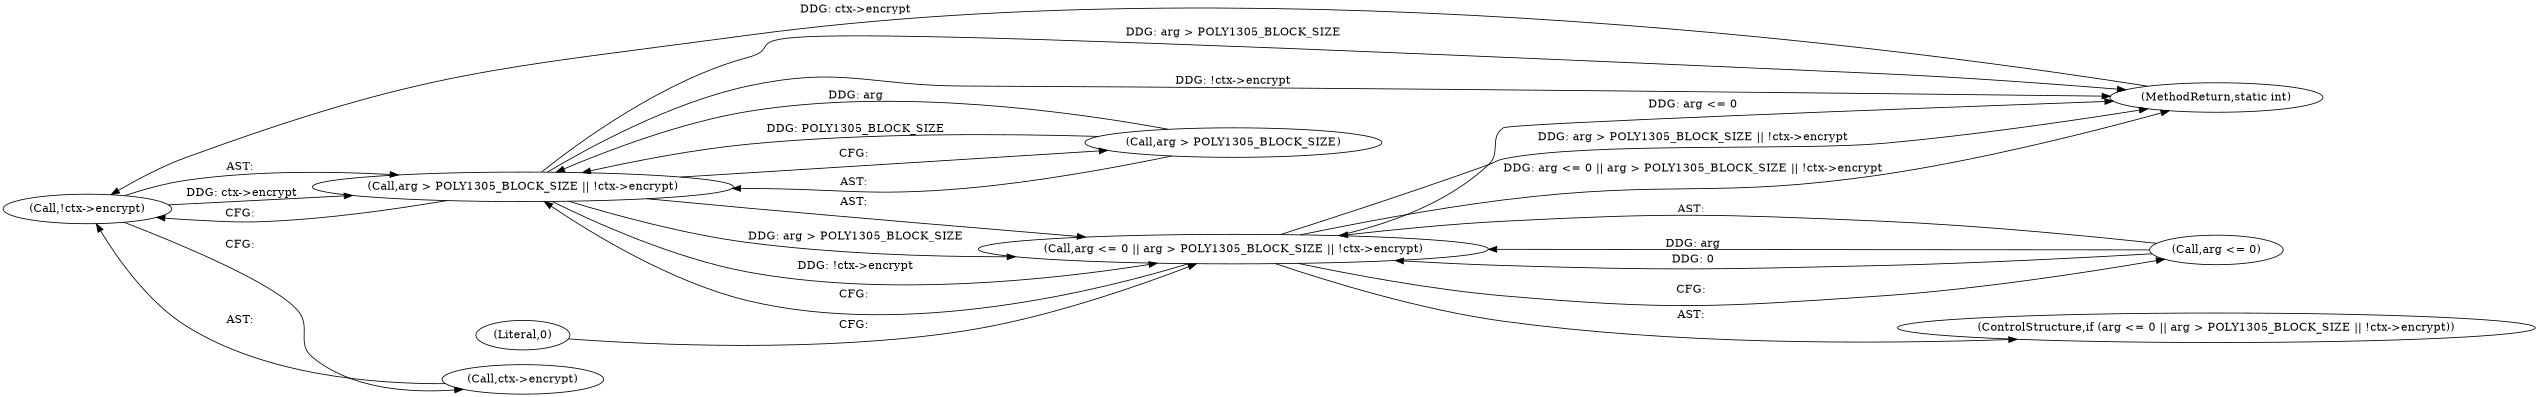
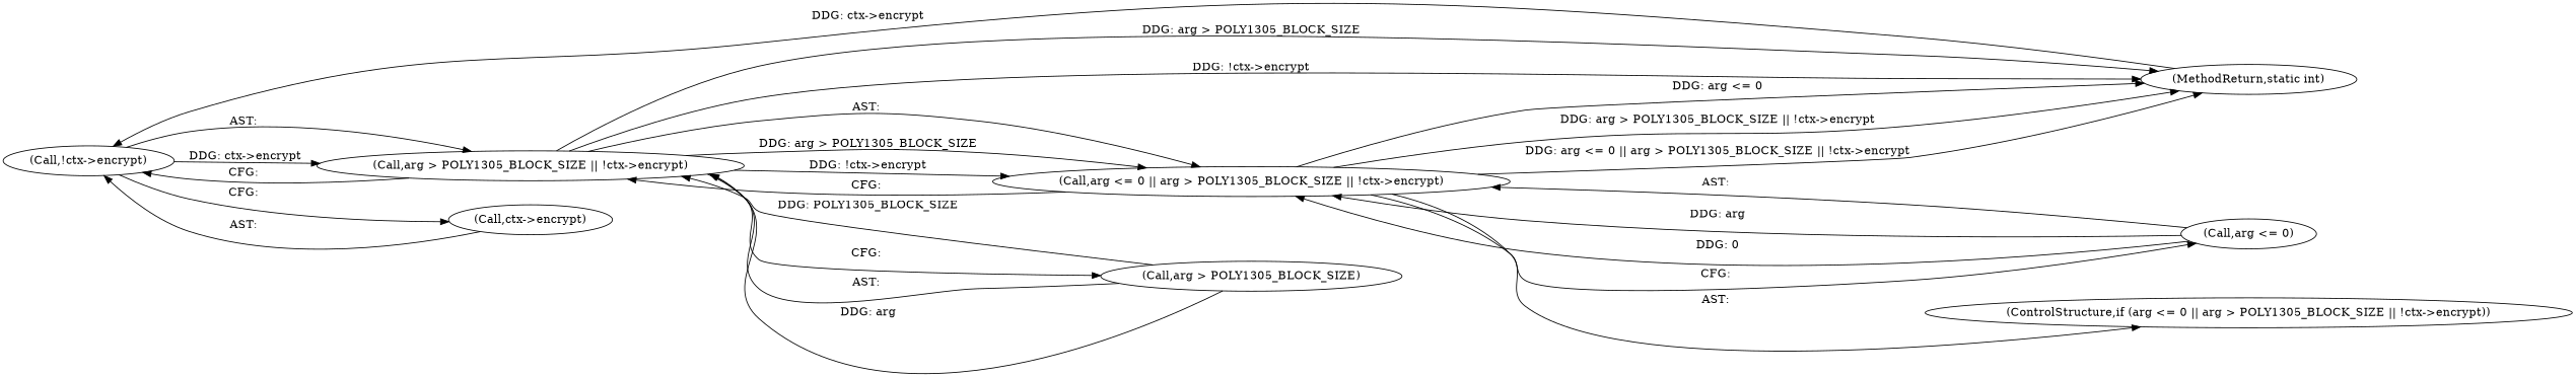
  digraph {
    rankdir=LR
    n1 [label="(Call,!ctx->encrypt)"]
    n2 [label="(Call,arg > POLY1305_BLOCK_SIZE || !ctx->encrypt)"]
    n3 [label="(Call,ctx->encrypt)"]
    n4 [label="(MethodReturn,static int)"]
    n5 [label="(Call,arg <= 0 || arg > POLY1305_BLOCK_SIZE || !ctx->encrypt)"]
    n6 [label="(Call,arg > POLY1305_BLOCK_SIZE)"]
    n7 [label="(ControlStructure,if (arg <= 0 || arg > POLY1305_BLOCK_SIZE || !ctx->encrypt))"]
    n8 [label="(Call,arg <= 0)"]
-   n9 [label="(Literal,0)"]
    n1 -> n2 [label="AST: "]
    n1 -> n2 [label="DDG: ctx->encrypt"]
    n1 -> n3 [label="CFG: "]
    n2 -> n1 [label="CFG: "]
    n2 -> n4 [label="DDG: arg > POLY1305_BLOCK_SIZE"]
    n2 -> n4 [label="DDG: !ctx->encrypt"]
    n2 -> n5 [label="AST: "]
    n2 -> n5 [label="DDG: arg > POLY1305_BLOCK_SIZE"]
    n2 -> n5 [label="DDG: !ctx->encrypt"]
    n2 -> n6 [label="CFG: "]
    n3 -> n1 [label="AST: "]
    n4 -> n1 [label="DDG: ctx->encrypt"]
    n5 -> n2 [label="CFG: "]
    n5 -> n4 [label="DDG: arg <= 0"]
    n5 -> n4 [label="DDG: arg > POLY1305_BLOCK_SIZE || !ctx->encrypt"]
    n5 -> n4 [label="DDG: arg <= 0 || arg > POLY1305_BLOCK_SIZE || !ctx->encrypt"]
    n5 -> n7 [label="AST: "]
    n5 -> n8 [label="CFG: "]
    n6 -> n2 [label="AST: "]
    n6 -> n2 [label="DDG: arg"]
    n6 -> n2 [label="DDG: POLY1305_BLOCK_SIZE"]
    n8 -> n5 [label="AST: "]
    n8 -> n5 [label="DDG: arg"]
    n8 -> n5 [label="DDG: 0"]
-   n9 -> n5 [label="CFG: "]
  }
